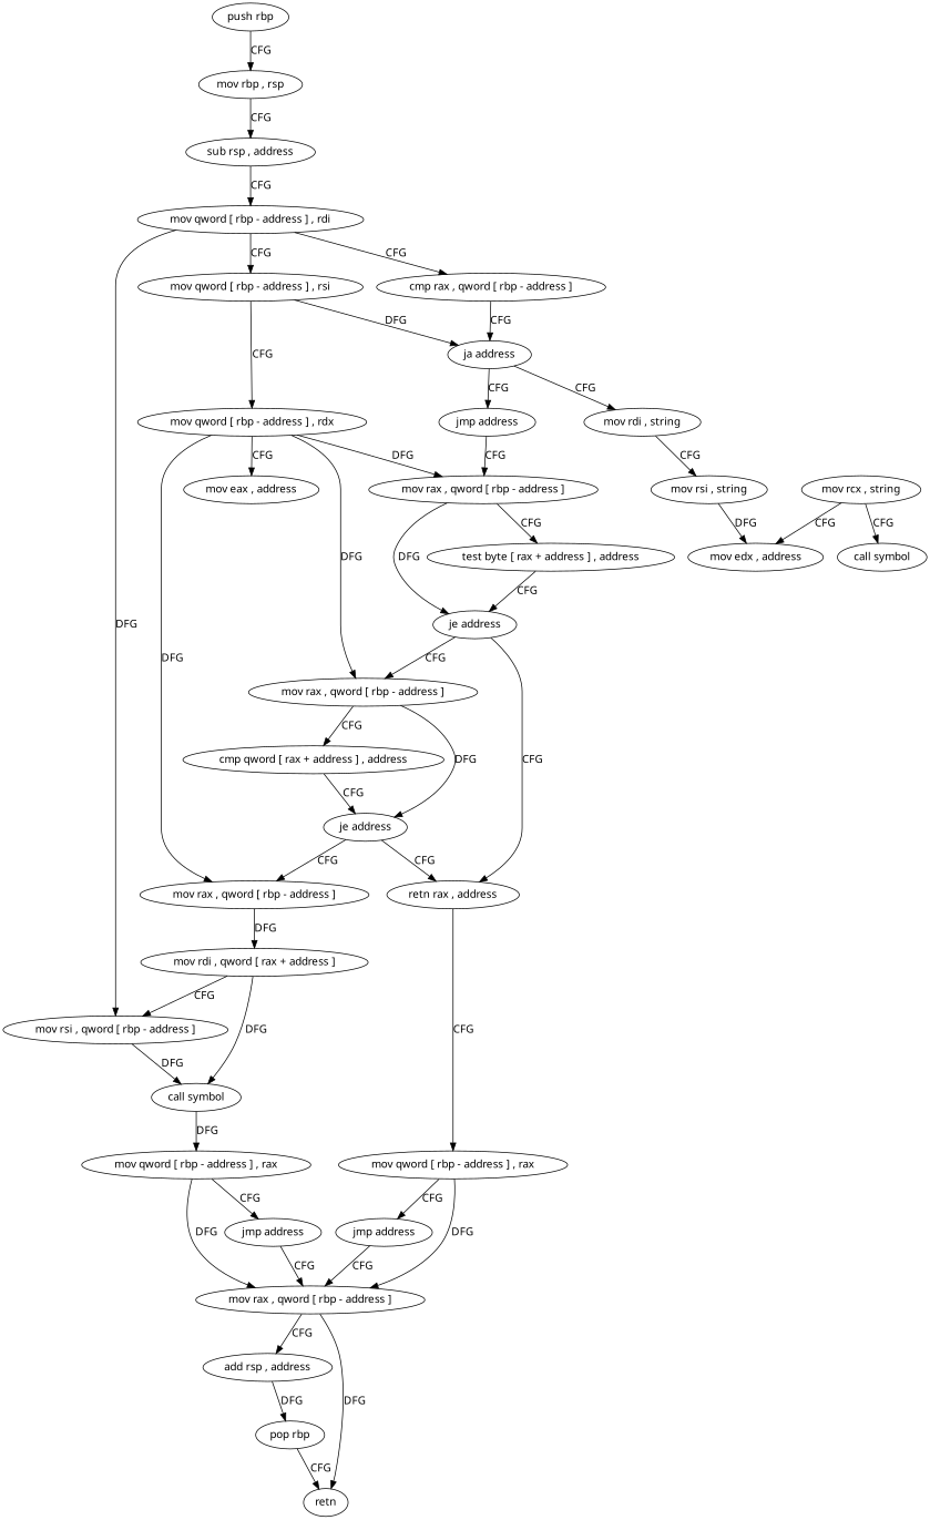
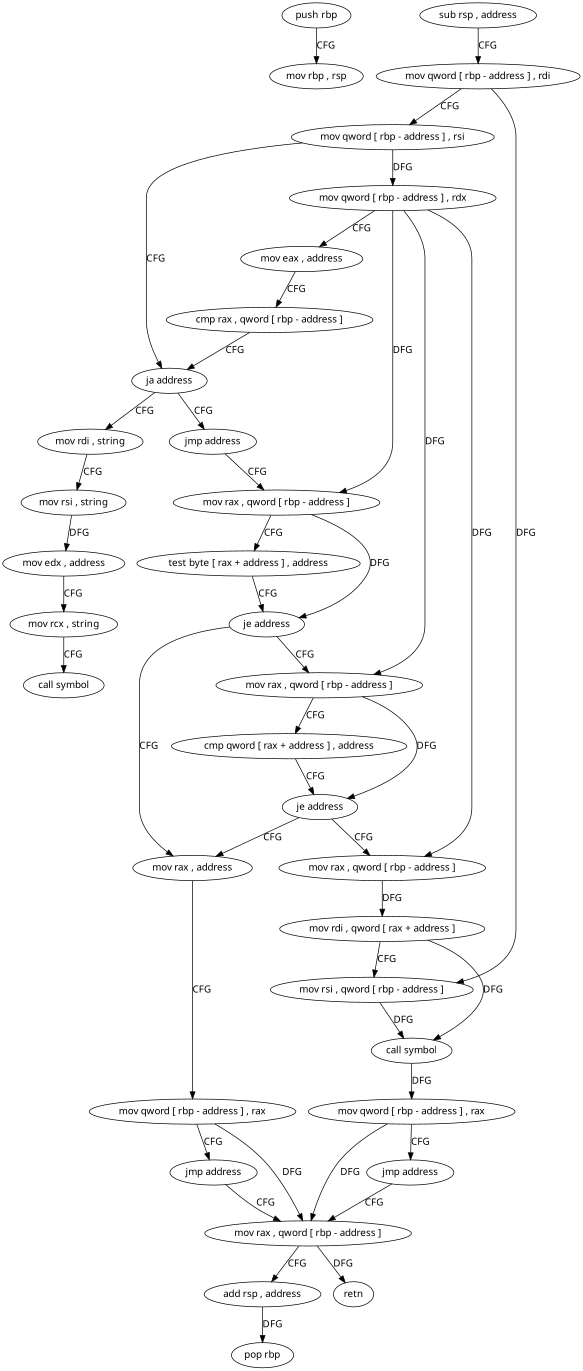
  digraph {
    fontname="Noto Sans"
    node [fontname="Noto Sans"]
    edge [fontname="Noto Sans"]
    n1 [label="push rbp"]
    n2 [label="mov rbp , rsp"]
    n3 [label="sub rsp , address"]
    n4 [label="mov qword [ rbp - address ] , rdi"]
    n5 [label="mov qword [ rbp - address ] , rsi"]
    n6 [label="mov rsi , qword [ rbp - address ]"]
    n7 [label="mov qword [ rbp - address ] , rdx"]
    n8 [label="ja address"]
    n9 [label="call symbol"]
    n10 [label="mov eax , address"]
    n11 [label="mov rax , qword [ rbp - address ]"]
    n12 [label="mov rax , qword [ rbp - address ]"]
    n13 [label="mov rax , qword [ rbp - address ]"]
    n14 [label="mov rdi , string"]
    n15 [label="jmp address"]
    n16 [label="cmp rax , qword [ rbp - address ]"]
    n17 [label="test byte [ rax + address ] , address"]
    n18 [label="je address"]
    n19 [label="cmp qword [ rax + address ] , address"]
    n20 [label="je address"]
    n21 [label="mov rdi , qword [ rax + address ]"]
    n22 [label="mov rsi , string"]
    n23 [label="mov edx , address"]
    n24 [label="mov rcx , string"]
    n25 [label="call symbol"]
-   n26 [label="retn rax , address"]
+   n26 [label="mov rax , address"]
    n27 [label="mov qword [ rbp - address ] , rax"]
    n28 [label="jmp address"]
    n29 [label="mov rax , qword [ rbp - address ]"]
    n30 [label="add rsp , address"]
    n31 [label=retn]
    n32 [label="pop rbp"]
    n33 [label="mov qword [ rbp - address ] , rax"]
    n34 [label="jmp address"]
    n1 -> n2 [label=CFG]
-   n2 -> n3 [label=CFG]
    n3 -> n4 [label=CFG]
    n4 -> n5 [label=CFG]
    n4 -> n6 [label=DFG]
-   n5 -> n7 [label=CFG]
-   n5 -> n8 [label=DFG]
+   n5 -> n7 [label=DFG]
+   n5 -> n8 [label=CFG]
    n6 -> n9 [label=DFG]
    n7 -> n10 [label=CFG]
    n7 -> n11 [label=DFG]
    n7 -> n12 [label=DFG]
    n7 -> n13 [label=DFG]
    n8 -> n14 [label=CFG]
    n8 -> n15 [label=CFG]
    n9 -> n33 [label=DFG]
-   n4 -> n16 [label=CFG]
+   n10 -> n16 [label=CFG]
    n11 -> n17 [label=CFG]
    n11 -> n18 [label=DFG]
    n12 -> n19 [label=CFG]
    n12 -> n20 [label=DFG]
    n13 -> n21 [label=DFG]
    n14 -> n22 [label=CFG]
    n15 -> n11 [label=CFG]
    n16 -> n8 [label=CFG]
    n17 -> n18 [label=CFG]
    n18 -> n12 [label=CFG]
    n18 -> n26 [label=CFG]
    n19 -> n20 [label=CFG]
    n20 -> n13 [label=CFG]
    n20 -> n26 [label=CFG]
    n21 -> n6 [label=CFG]
    n21 -> n9 [label=DFG]
    n22 -> n23 [label=DFG]
-   n24 -> n23 [label=CFG]
+   n23 -> n24 [label=CFG]
    n24 -> n25 [label=CFG]
    n26 -> n27 [label=CFG]
    n27 -> n28 [label=CFG]
    n27 -> n29 [label=DFG]
    n28 -> n29 [label=CFG]
    n29 -> n30 [label=CFG]
    n29 -> n31 [label=DFG]
    n30 -> n32 [label=DFG]
-   n32 -> n31 [label=CFG]
    n33 -> n29 [label=DFG]
    n33 -> n34 [label=CFG]
    n34 -> n29 [label=CFG]
  }
